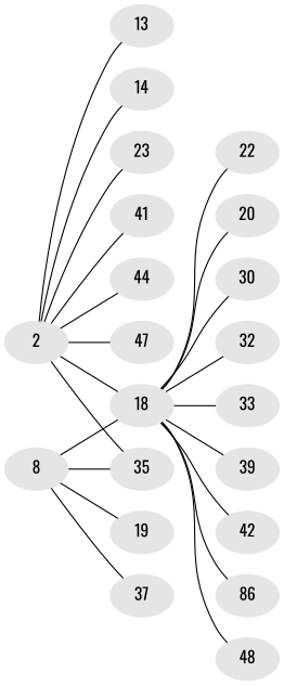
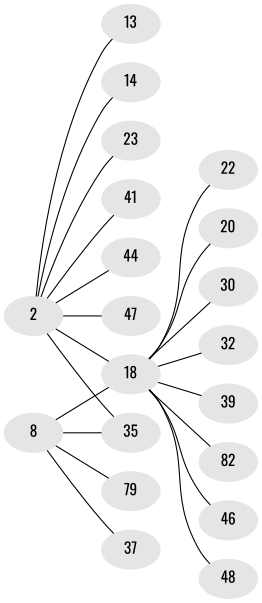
  graph {
    fontname=Oswald
    rankdir=LR
    node [color=gray90 fontname=Oswald style=filled]
    edge [fontname=Oswald]
    8 [super="+3"]
    18 [super="+5+6+10+7"]
-   19
+   19 [label=79]
    35 [super="+24+31"]
    37
    22
    n7 [label=20]
    30
    32
-   33
    39
-   42 [super="+17+36+38"]
-   46 [super="+26" label=86]
+   42 [super="+17+36+38" label=82]
+   46 [super="+26"]
    48
    n15 [label=2 super="+2"]
    13
    14
    23
    41
    44
    47 [super="+45"]
    8 -- 18 [weight=3]
    8 -- 19
    8 -- 35 [weight=2]
    8 -- 37
    18 -- 22
    18 -- n7
    18 -- 30
    18 -- 32
-   18 -- 33
    18 -- 39
    18 -- 42
    18 -- 46
    18 -- 48
    n15 -- 18 [weight=4]
    n15 -- 35
    n15 -- 13
    n15 -- 14
    n15 -- 23
    n15 -- 41
    n15 -- 44
    n15 -- 47
  }
